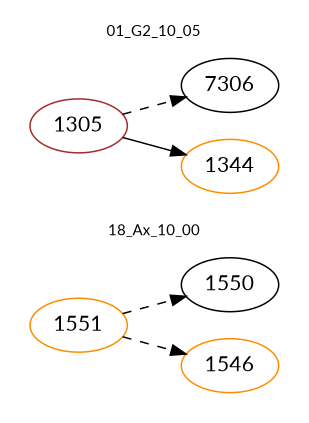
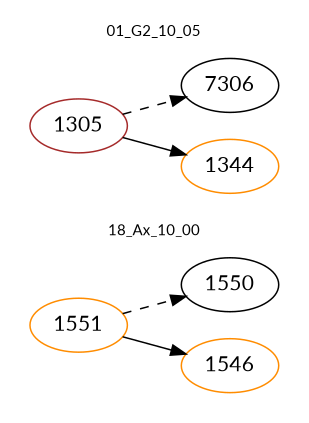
  digraph {
    fontname=Lato
    rankdir=LR
    node [color=darkorange fontname=Lato]
    edge [color=black fontname=Lato style=solid]
    n1 [label=1551]
    n2 [label=1546]
    n3 [color=black label=1550]
    n4 [color=brown label=1305]
    n5 [label=1344]
    n6 [color=black label=7306]
    subgraph cluster_1 {
      color=white
      fontsize=10
      label="18_Ax_10_00"
      n1
      n2
      n3
    }
    subgraph cluster_2 {
      color=white
      fontsize=10
      label="01_G2_10_05"
      n4
      n5
      n6
    }
-   n1 -> n2 [style=dashed]
+   n1 -> n2
    n1 -> n3 [style=dashed]
    n4 -> n5
    n4 -> n6 [style=dashed]
  }
